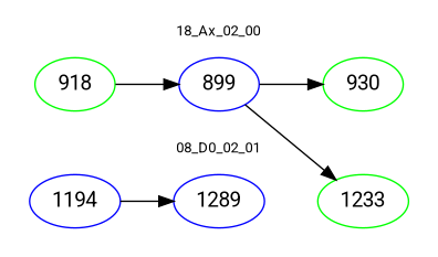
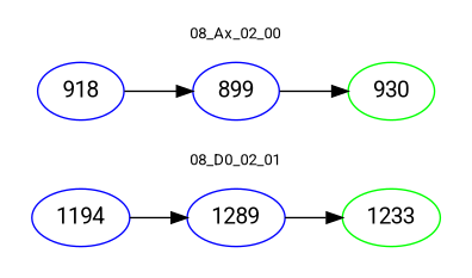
  digraph {
    fontname=Roboto
    rankdir=LR
    node [color=blue fontname=Roboto]
    edge [color=black fontname=Roboto]
-   n1 [color=green label=918]
+   n1 [label=918]
    n2 [label=899]
    n3 [color=green label=930]
    n4 [label=1194]
    n5 [label=1289]
    n6 [color=green label=1233]
    subgraph cluster_1 {
      color=white
      fontsize=10
-     label="18_Ax_02_00"
+     label="08_Ax_02_00"
      n1
      n2
      n3
    }
    subgraph cluster_2 {
      color=white
      fontsize=10
      label="08_D0_02_01"
      n4
      n5
      n6
    }
    n1 -> n2
    n2 -> n3
    n4 -> n5
-   n2 -> n6
+   n5 -> n6
  }
